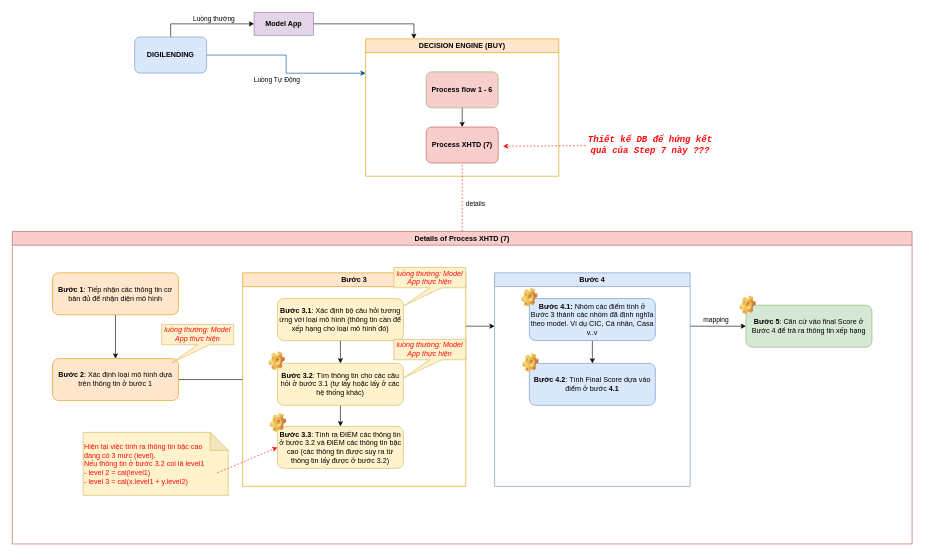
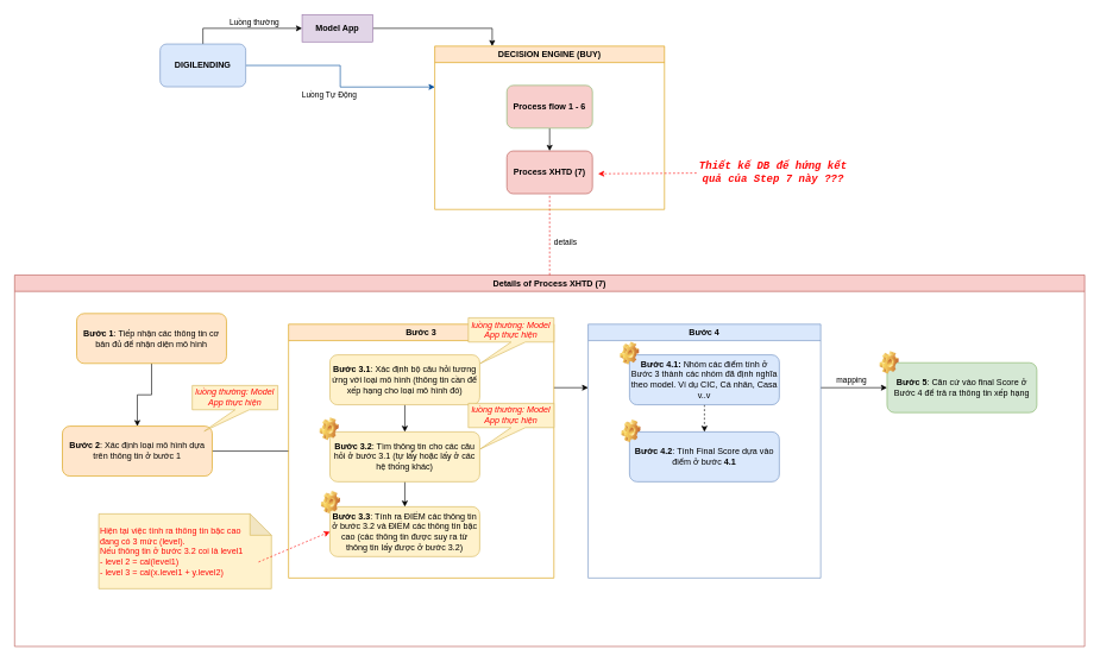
  <mxCell id="0" />
  <mxCell id="1" parent="0" />
  <mxCell id="2" style="edgeStyle=orthogonalEdgeStyle;rounded=0;orthogonalLoop=1;jettySize=auto;html=1;entryX=0;entryY=0.5;entryDx=0;entryDy=0;exitX=0.5;exitY=0;exitDx=0;exitDy=0;" parent="1" source="6" target="8" edge="1"><mxGeometry relative="1" as="geometry" /></mxCell>
  <mxCell id="3" value="Luồng thường" style="edgeLabel;html=1;align=center;verticalAlign=middle;resizable=0;points=[];" parent="2" vertex="1" connectable="0"><mxGeometry x="0.147" y="1" relative="1" as="geometry"><mxPoint x="1" y="-8" as="offset" /></mxGeometry></mxCell>
  <mxCell id="4" style="edgeStyle=orthogonalEdgeStyle;rounded=0;orthogonalLoop=1;jettySize=auto;html=1;exitX=1;exitY=0.5;exitDx=0;exitDy=0;entryX=0;entryY=0.25;entryDx=0;entryDy=0;strokeColor=#004C99;" parent="1" source="6" target="9" edge="1"><mxGeometry relative="1" as="geometry"><mxPoint x="596" y="114" as="targetPoint" /></mxGeometry></mxCell>
  <mxCell id="5" value="Luồng Tự Động" style="edgeLabel;html=1;align=center;verticalAlign=middle;resizable=0;points=[];" parent="4" vertex="1" connectable="0"><mxGeometry x="0.138" y="1" relative="1" as="geometry"><mxPoint x="-21" y="11" as="offset" /></mxGeometry></mxCell>
  <mxCell id="6" value="DIGILENDING" style="rounded=1;whiteSpace=wrap;html=1;fillColor=#dae8fc;strokeColor=#6c8ebf;fontStyle=1" parent="1" vertex="1"><mxGeometry x="224" y="61" width="120" height="60" as="geometry" /></mxCell>
  <mxCell id="7" style="edgeStyle=orthogonalEdgeStyle;rounded=0;orthogonalLoop=1;jettySize=auto;html=1;exitX=1;exitY=0.5;exitDx=0;exitDy=0;entryX=0.25;entryY=0;entryDx=0;entryDy=0;" parent="1" source="8" target="9" edge="1"><mxGeometry relative="1" as="geometry"><mxPoint x="669.5" y="74" as="targetPoint" /></mxGeometry></mxCell>
  <mxCell id="8" value="Model App" style="rounded=0;whiteSpace=wrap;html=1;fontStyle=1;fillColor=#e1d5e7;strokeColor=#9673a6;" parent="1" vertex="1"><mxGeometry x="423" y="20" width="99" height="38" as="geometry" /></mxCell>
  <mxCell id="9" value="DECISION ENGINE (BUY)" style="swimlane;whiteSpace=wrap;html=1;fillColor=#ffe6cc;strokeColor=#d79b00;" parent="1" vertex="1"><mxGeometry x="609" y="64" width="322" height="229" as="geometry" /></mxCell>
  <mxCell id="10" style="edgeStyle=orthogonalEdgeStyle;rounded=0;orthogonalLoop=1;jettySize=auto;html=1;exitX=0.5;exitY=1;exitDx=0;exitDy=0;entryX=0.5;entryY=0;entryDx=0;entryDy=0;" parent="9" source="11" target="12" edge="1"><mxGeometry relative="1" as="geometry" /></mxCell>
  <mxCell id="11" value="Process flow 1 - 6" style="rounded=1;whiteSpace=wrap;html=1;fontStyle=1;fillColor=#f8cecc;strokeColor=#82b366;" parent="9" vertex="1"><mxGeometry x="101" y="55" width="120" height="60" as="geometry" /></mxCell>
  <mxCell id="12" value="Process XHTD (7)" style="rounded=1;whiteSpace=wrap;html=1;fontStyle=1;fillColor=#f8cecc;strokeColor=#b85450;" parent="9" vertex="1"><mxGeometry x="101" y="147" width="120" height="60" as="geometry" /></mxCell>
  <mxCell id="13" value="Thiết kế DB để hứng kết quả của Step 7 này ???" style="text;html=1;align=center;verticalAlign=middle;whiteSpace=wrap;rounded=0;fontStyle=3;fontSize=15;fontColor=#FF0A0A;textShadow=0;fontFamily=Courier New;" parent="1" vertex="1"><mxGeometry x="976" y="211" width="215" height="62" as="geometry" /></mxCell>
  <mxCell id="14" value="" style="endArrow=classic;html=1;rounded=0;exitX=0;exitY=0.5;exitDx=0;exitDy=0;dashed=1;strokeColor=#FF0A0A;" parent="1" source="13" edge="1"><mxGeometry width="50" height="50" relative="1" as="geometry"><mxPoint x="801" y="318" as="sourcePoint" /><mxPoint x="838" y="243" as="targetPoint" /></mxGeometry></mxCell>
  <mxCell id="15" value="Details of Process XHTD (7)" style="swimlane;whiteSpace=wrap;html=1;fillColor=#f8cecc;strokeColor=#b85450;" parent="1" vertex="1"><mxGeometry x="20" y="385" width="1500" height="521" as="geometry" /></mxCell>
  <mxCell id="16" style="edgeStyle=orthogonalEdgeStyle;rounded=0;orthogonalLoop=1;jettySize=auto;html=1;exitX=0.5;exitY=1;exitDx=0;exitDy=0;" parent="15" source="17" target="19" edge="1"><mxGeometry relative="1" as="geometry" /></mxCell>
- <mxCell id="17" value="&lt;b&gt;Bước 1&lt;/b&gt;: Tiếp nhận các thông tin cơ bản đủ để nhận diện mô hình" style="rounded=1;whiteSpace=wrap;html=1;fillColor=#ffe6cc;strokeColor=#d79b00;" parent="15" vertex="1"><mxGeometry x="67" y="69" width="210" height="70" as="geometry" /></mxCell>
+ <mxCell id="17" value="&lt;b&gt;Bước 1&lt;/b&gt;: Tiếp nhận các thông tin cơ bản đủ để nhận diện mô hình" style="rounded=1;whiteSpace=wrap;html=1;fillColor=#ffe6cc;strokeColor=#d79b00;" parent="15" vertex="1"><mxGeometry x="87" y="54" width="210" height="70" as="geometry" /></mxCell>
  <mxCell id="18" style="edgeStyle=orthogonalEdgeStyle;rounded=0;orthogonalLoop=1;jettySize=auto;html=1;exitX=1;exitY=0.5;exitDx=0;exitDy=0;entryX=0;entryY=0.5;entryDx=0;entryDy=0;endArrow=none;" parent="15" source="19" target="21" edge="1"><mxGeometry relative="1" as="geometry"><mxPoint x="387" y="211" as="targetPoint" /></mxGeometry></mxCell>
  <mxCell id="19" value="&lt;b&gt;Bước 2&lt;/b&gt;: Xác định loại mô hình dựa trên thông tin ở bước 1" style="rounded=1;whiteSpace=wrap;html=1;fillColor=#ffe6cc;strokeColor=#d79b00;" parent="15" vertex="1"><mxGeometry x="67" y="212" width="210" height="70" as="geometry" /></mxCell>
  <mxCell id="20" style="edgeStyle=orthogonalEdgeStyle;rounded=0;orthogonalLoop=1;jettySize=auto;html=1;exitX=1;exitY=0.25;exitDx=0;exitDy=0;entryX=0;entryY=0.25;entryDx=0;entryDy=0;" parent="15" source="21" target="32" edge="1"><mxGeometry relative="1" as="geometry" /></mxCell>
  <mxCell id="21" value="Bước 3" style="swimlane;whiteSpace=wrap;html=1;fillColor=#ffe6cc;strokeColor=#d79b00;" parent="15" vertex="1"><mxGeometry x="384" y="69" width="372" height="356" as="geometry" /></mxCell>
  <mxCell id="22" style="edgeStyle=orthogonalEdgeStyle;rounded=0;orthogonalLoop=1;jettySize=auto;html=1;exitX=0.5;exitY=1;exitDx=0;exitDy=0;entryX=0.5;entryY=0;entryDx=0;entryDy=0;" parent="21" source="23" target="25" edge="1"><mxGeometry relative="1" as="geometry" /></mxCell>
  <mxCell id="23" value="&lt;b&gt;Bước 3.1&lt;/b&gt;: Xác định bộ câu hỏi tương ứng với loại mô hình (thông tin cần để xếp hạng cho loại mô hình đó)" style="rounded=1;whiteSpace=wrap;html=1;fillColor=#fff2cc;strokeColor=#d6b656;" parent="21" vertex="1"><mxGeometry x="58" y="43" width="210" height="70" as="geometry" /></mxCell>
  <mxCell id="24" style="edgeStyle=orthogonalEdgeStyle;rounded=0;orthogonalLoop=1;jettySize=auto;html=1;exitX=0.5;exitY=1;exitDx=0;exitDy=0;entryX=0.5;entryY=0;entryDx=0;entryDy=0;" parent="21" source="25" target="26" edge="1"><mxGeometry relative="1" as="geometry" /></mxCell>
  <mxCell id="25" value="&lt;b&gt;Bước 3.2&lt;/b&gt;: Tìm thông tin cho các câu hỏi ở bước 3.1 (tự lấy hoặc lấy ở các hệ thống khác)" style="rounded=1;whiteSpace=wrap;html=1;fillColor=#fff2cc;strokeColor=#d6b656;" parent="21" vertex="1"><mxGeometry x="58" y="151" width="210" height="70" as="geometry" /></mxCell>
  <mxCell id="26" value="&lt;b&gt;Bước 3.3&lt;/b&gt;: Tính ra ĐIỂM các thông tin ở bước 3.2 và ĐIỂM các thông tin bậc cao (các thông tin được suy ra từ thông tin lấy được ở bước 3.2)" style="rounded=1;whiteSpace=wrap;html=1;fillColor=#fff2cc;strokeColor=#d6b656;" parent="21" vertex="1"><mxGeometry x="58" y="256" width="210" height="70" as="geometry" /></mxCell>
  <mxCell id="27" value="luồng thường: Model App thực hiện" style="shape=callout;whiteSpace=wrap;html=1;perimeter=calloutPerimeter;fillColor=#fff2cc;strokeColor=#d6b656;position2=0.14;fontColor=#FF0A0A;fontStyle=2" parent="21" vertex="1"><mxGeometry x="252" y="-9" width="120" height="64" as="geometry" /></mxCell>
  <mxCell id="28" value="luồng thường: Model App thực hiện" style="shape=callout;whiteSpace=wrap;html=1;perimeter=calloutPerimeter;fillColor=#fff2cc;strokeColor=#d6b656;position2=0.14;fontColor=#FF0A0A;fontStyle=2" parent="21" vertex="1"><mxGeometry x="252" y="111" width="120" height="64" as="geometry" /></mxCell>
  <mxCell id="29" value="" style="shape=image;html=1;verticalLabelPosition=bottom;verticalAlign=top;imageAspect=0;image=img/clipart/Gear_128x128.png" parent="21" vertex="1"><mxGeometry x="46" y="234" width="26.67" height="32" as="geometry" /></mxCell>
  <mxCell id="30" style="edgeStyle=orthogonalEdgeStyle;rounded=0;orthogonalLoop=1;jettySize=auto;html=1;exitX=1;exitY=0.25;exitDx=0;exitDy=0;entryX=0;entryY=0.5;entryDx=0;entryDy=0;" parent="15" source="32" target="36" edge="1"><mxGeometry relative="1" as="geometry" /></mxCell>
  <mxCell id="31" value="mapping" style="edgeLabel;html=1;align=center;verticalAlign=middle;resizable=0;points=[];" parent="30" vertex="1" connectable="0"><mxGeometry x="-0.275" y="3" relative="1" as="geometry"><mxPoint x="8" y="-8" as="offset" /></mxGeometry></mxCell>
  <mxCell id="32" value="Bước 4" style="swimlane;whiteSpace=wrap;html=1;fillColor=#dae8fc;strokeColor=#6c8ebf;" parent="15" vertex="1"><mxGeometry x="804" y="69" width="326" height="356" as="geometry" /></mxCell>
- <mxCell id="33" style="edgeStyle=orthogonalEdgeStyle;rounded=0;orthogonalLoop=1;jettySize=auto;html=1;exitX=0.5;exitY=1;exitDx=0;exitDy=0;entryX=0.5;entryY=0;entryDx=0;entryDy=0;" parent="32" source="34" target="35" edge="1"><mxGeometry relative="1" as="geometry" /></mxCell>
+ <mxCell id="33" style="edgeStyle=orthogonalEdgeStyle;rounded=0;orthogonalLoop=1;jettySize=auto;html=1;exitX=0.5;exitY=1;exitDx=0;exitDy=0;entryX=0.5;entryY=0;entryDx=0;entryDy=0;dashed=1;" parent="32" source="34" target="35" edge="1"><mxGeometry relative="1" as="geometry" /></mxCell>
  <mxCell id="34" value="&lt;b&gt;Bước 4.1:&lt;/b&gt; Nhóm các điểm tính ở Bước 3 thành các nhóm đã định nghĩa theo model. Ví dụ CIC, Cá nhân, Casa v..v" style="rounded=1;whiteSpace=wrap;html=1;fillColor=#dae8fc;strokeColor=#6c8ebf;" parent="32" vertex="1"><mxGeometry x="58" y="43" width="210" height="70" as="geometry" /></mxCell>
  <mxCell id="35" value="&lt;b&gt;Bước 4.2&lt;/b&gt;: Tính Final Score dựa vào điểm ở bước &lt;b&gt;4.1&lt;/b&gt;" style="rounded=1;whiteSpace=wrap;html=1;fillColor=#dae8fc;strokeColor=#6c8ebf;" parent="32" vertex="1"><mxGeometry x="58" y="151" width="210" height="70" as="geometry" /></mxCell>
  <mxCell id="36" value="&lt;b&gt;Bước 5&lt;/b&gt;: Căn cứ vào final Score ở Bước 4 để trả ra thông tin xếp hạng" style="rounded=1;whiteSpace=wrap;html=1;fillColor=#d5e8d4;strokeColor=#82b366;" parent="15" vertex="1"><mxGeometry x="1223" y="123" width="210" height="70" as="geometry" /></mxCell>
  <mxCell id="37" value="&lt;span style=&quot;&quot;&gt;Hiện tại việc tính ra thông tin bậc cao&lt;br&gt;đang có 3 mức (level).&lt;/span&gt;&lt;div style=&quot;&quot;&gt;Nếu thông tin ở bước 3.2 coi là level1&amp;nbsp;&lt;div&gt;- level 2 = cal(level1)&lt;/div&gt;&lt;div&gt;- level 3 = cal(x.level1 + y.level2)&lt;/div&gt;&lt;/div&gt;" style="shape=note;whiteSpace=wrap;html=1;backgroundOutline=1;darkOpacity=0.05;fillColor=#fff2cc;strokeColor=#d6b656;align=left;fontColor=#FF0A0A;" parent="15" vertex="1"><mxGeometry x="118" y="335" width="242" height="105" as="geometry" /></mxCell>
  <mxCell id="38" value="" style="endArrow=classic;html=1;rounded=0;entryX=0;entryY=0.5;entryDx=0;entryDy=0;dashed=1;strokeColor=#FF0A0A;exitX=0;exitY=0;exitDx=224;exitDy=67.5;exitPerimeter=0;" parent="15" source="37" target="26" edge="1"><mxGeometry width="50" height="50" relative="1" as="geometry"><mxPoint x="361" y="389" as="sourcePoint" /><mxPoint x="682" y="413" as="targetPoint" /></mxGeometry></mxCell>
  <mxCell id="39" value="luồng thường: Model App thực hiện" style="shape=callout;whiteSpace=wrap;html=1;perimeter=calloutPerimeter;fillColor=#fff2cc;strokeColor=#d6b656;position2=0.14;fontColor=#FF0A0A;fontStyle=2" parent="15" vertex="1"><mxGeometry x="249" y="155" width="120" height="64" as="geometry" /></mxCell>
  <mxCell id="40" value="" style="endArrow=none;dashed=1;html=1;rounded=0;entryX=0.5;entryY=1;entryDx=0;entryDy=0;exitX=0.5;exitY=0;exitDx=0;exitDy=0;strokeColor=#e81111;" parent="1" source="15" target="12" edge="1"><mxGeometry width="50" height="50" relative="1" as="geometry"><mxPoint x="497" y="324" as="sourcePoint" /><mxPoint x="547" y="274" as="targetPoint" /></mxGeometry></mxCell>
  <mxCell id="41" value="details" style="edgeLabel;html=1;align=center;verticalAlign=middle;resizable=0;points=[];" parent="40" vertex="1" connectable="0"><mxGeometry x="0.072" relative="1" as="geometry"><mxPoint x="21" y="14" as="offset" /></mxGeometry></mxCell>
  <mxCell id="42" value="" style="shape=image;html=1;verticalLabelPosition=bottom;verticalAlign=top;imageAspect=0;image=img/clipart/Gear_128x128.png" parent="1" vertex="1"><mxGeometry x="448" y="585" width="26.67" height="32" as="geometry" /></mxCell>
  <mxCell id="43" value="" style="shape=image;html=1;verticalLabelPosition=bottom;verticalAlign=top;imageAspect=0;image=img/clipart/Gear_128x128.png" parent="1" vertex="1"><mxGeometry x="869" y="479" width="26.67" height="32" as="geometry" /></mxCell>
  <mxCell id="44" value="" style="shape=image;html=1;verticalLabelPosition=bottom;verticalAlign=top;imageAspect=0;image=img/clipart/Gear_128x128.png" parent="1" vertex="1"><mxGeometry x="871" y="588" width="26.67" height="32" as="geometry" /></mxCell>
  <mxCell id="45" value="" style="shape=image;html=1;verticalLabelPosition=bottom;verticalAlign=top;imageAspect=0;image=img/clipart/Gear_128x128.png" parent="1" vertex="1"><mxGeometry x="1233" y="492" width="26.67" height="32" as="geometry" /></mxCell>
